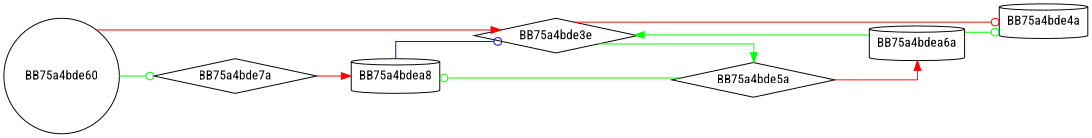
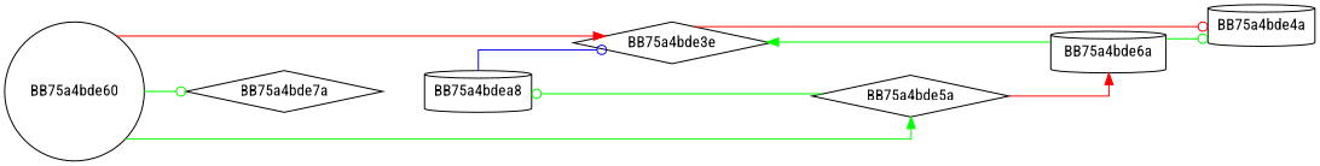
  digraph {
    fontname="Roboto Condensed"
    rankdir=LR
    splines=ortho
    node [fontname="Roboto Condensed" shape=diamond]
    edge [arrowhead=odot color=green fontname="Roboto Condensed"]
    n1 [label=BB75a4bde60 shape=circle]
    BB75a4bde7a
    BB75a4bde3e
    BB75a4bdea8 [shape=cylinder]
    BB75a4bde5a
    BB75a4bde4a [shape=cylinder]
-   BB75a4bde6a [shape=cylinder label=BB75a4bdea6a]
+   BB75a4bde6a [shape=cylinder]
    n1 -> BB75a4bde7a
    n1 -> BB75a4bde3e [arrowhead=normal color=red]
-   BB75a4bde7a -> BB75a4bdea8 [arrowhead=normal color=red]
-   BB75a4bde3e -> BB75a4bde5a [arrowhead=normal]
+   n1 -> BB75a4bde5a [arrowhead=normal]
    BB75a4bde3e -> BB75a4bde4a [color=red]
    BB75a4bdea8 -> BB75a4bde3e [color=blue]
    BB75a4bde5a -> BB75a4bdea8
    BB75a4bde5a -> BB75a4bde6a [arrowhead=normal color=red]
    BB75a4bde6a -> BB75a4bde3e [arrowhead=normal]
    BB75a4bde6a -> BB75a4bde4a
  }
